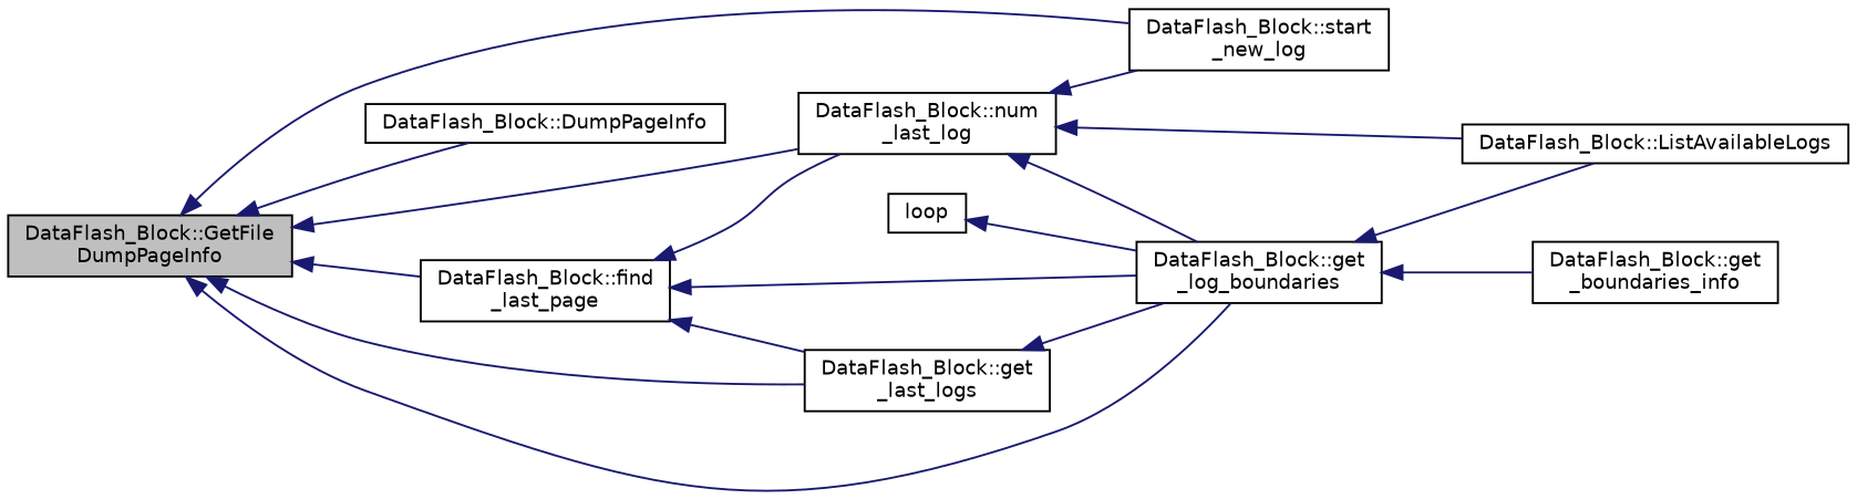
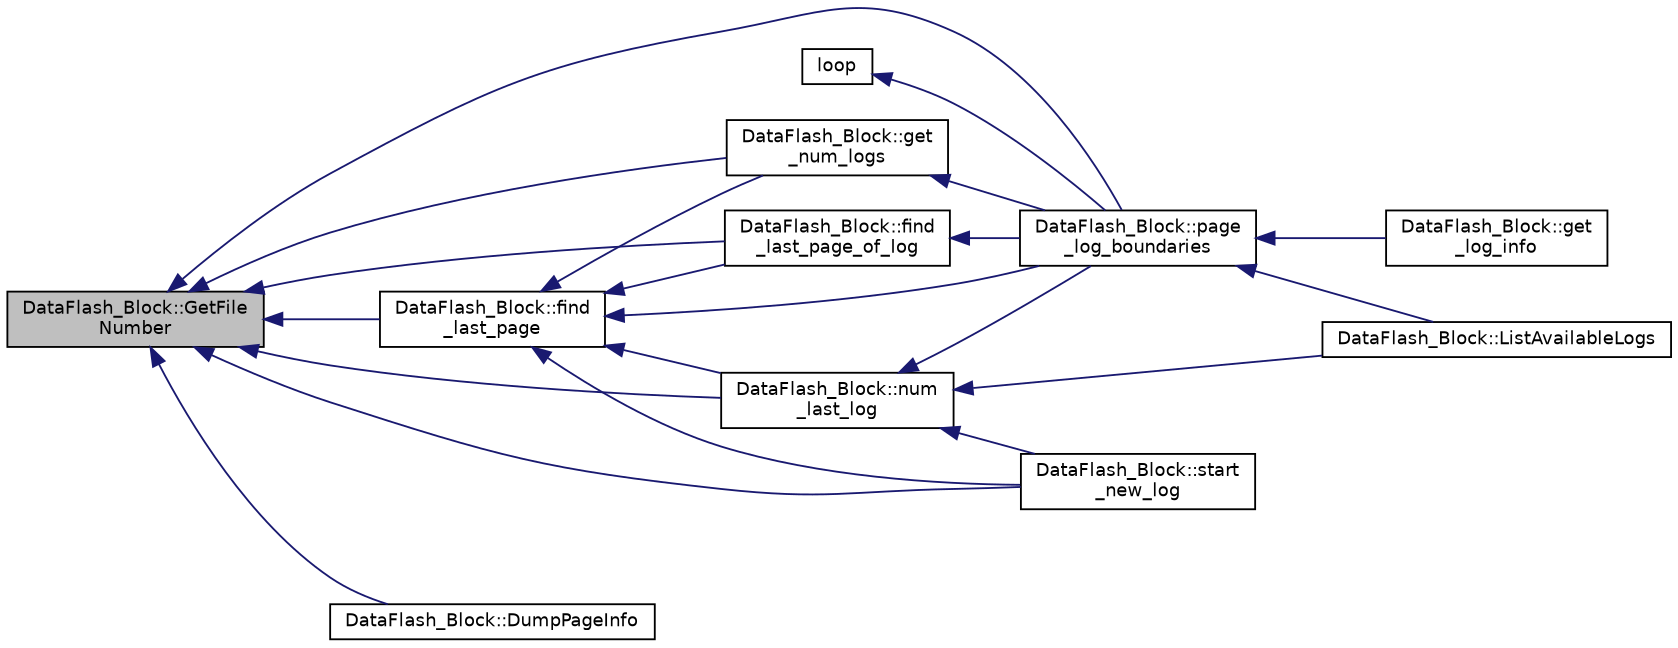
  digraph {
    rankdir=LR
    node [color=black fillcolor=white fontname=Helvetica fontsize=10 shape=record style=filled]
    edge [color=midnightblue dir=back fontname=Helvetica fontsize=10 labelfontname=Helvetica labelfontsize=10 style=solid]
-   n1 [fillcolor=grey75 fontcolor=black height=0.2 label="DataFlash_Block::GetFile\lDumpPageInfo" width=0.4]
-   n3 [height=0.2 label="DataFlash_Block::get\l_log_boundaries" width=0.4]
+   n1 [fillcolor=grey75 fontcolor=black height=0.2 label="DataFlash_Block::GetFile\lNumber" width=0.4]
+   n2 [height=0.2 label="DataFlash_Block::find\l_last_page_of_log" width=0.4]
+   n3 [height=0.2 label="DataFlash_Block::page\l_log_boundaries" width=0.4]
    n4 [height=0.2 label="DataFlash_Block::DumpPageInfo" width=0.4]
    n5 [height=0.2 label="DataFlash_Block::num\l_last_log" width=0.4]
    n6 [height=0.2 label="DataFlash_Block::start\l_new_log" width=0.4]
    n7 [height=0.2 label="DataFlash_Block::find\l_last_page" width=0.4]
-   n8 [height=0.2 label="DataFlash_Block::get\l_last_logs" width=0.4]
-   n9 [height=0.2 label="DataFlash_Block::get\l_boundaries_info" width=0.4]
+   n8 [height=0.2 label="DataFlash_Block::get\l_num_logs" width=0.4]
+   n9 [height=0.2 label="DataFlash_Block::get\l_log_info" width=0.4]
    n10 [height=0.2 label="DataFlash_Block::ListAvailableLogs" width=0.4]
    n11 [height=0.2 label=loop width=0.4]
+   n1 -> n2
    n1 -> n3
    n1 -> n4
    n1 -> n5
    n1 -> n6
    n1 -> n7
    n1 -> n8
+   n2 -> n3
    n3 -> n9
    n3 -> n10
    n5 -> n3
    n5 -> n6
    n5 -> n10
+   n7 -> n2
    n7 -> n3
    n7 -> n5
+   n7 -> n6
    n7 -> n8
    n8 -> n3
    n11 -> n3
  }
